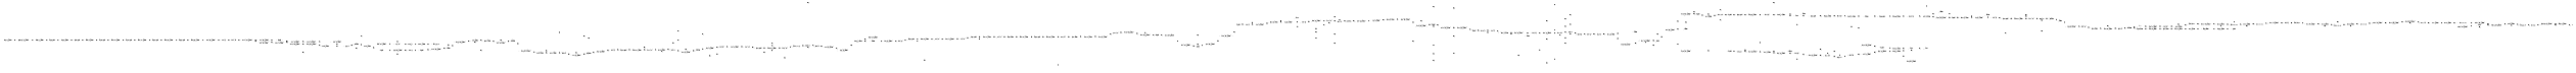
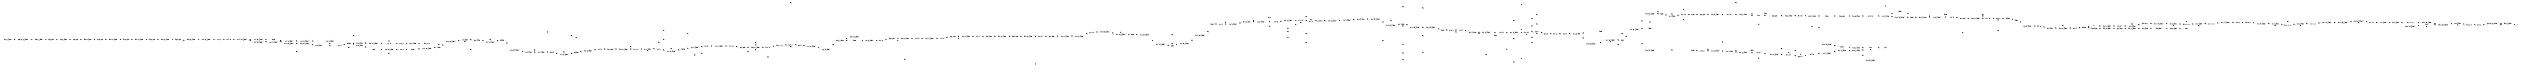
  digraph {
    rankdir=LR
    n1 [label="sub sp , sp , # address"]
    n2 [label="stp x29 , x30 , [ sp , # address ]"]
    n3 [label="add x29 , sp , # address"]
    n4 [label="adrp x8 , symbol"]
    n5 [label="add x8 , x8 , # address"]
    n6 [label="adrp x9 , symbol"]
    n7 [label="add x9 , x9 , # address"]
    n8 [label="adrp x10 , symbol"]
    n9 [label="add x10 , x10 , # address"]
    n10 [label="adrp x11 , symbol"]
    n11 [label="add x11 , x11 , # address"]
    n12 [label="adrp x12 , symbol"]
    n13 [label="add x12 , x12 , # address"]
    n14 [label="adrp x13 , symbol"]
    n15 [label="add x13 , x13 , # address"]
    n16 [label="stur x0 , [ x29 , #- address ]"]
    n17 [label="str wzr , [ x8 ]"]
    n18 [label="ldur x0 , [ x29 , #- address ]"]
    n19 [label="ldur x8 , [ x29 , #- address ]"]
    n20 [label="ldur x0 , [ x29 , #- address ]"]
    n21 [label="ldur x0 , [ x29 , #- address ]"]
    n22 [label="ldur x0 , [ x29 , #- address ]"]
    n23 [label="ldur x0 , [ x29 , #- address ]"]
    n24 [label="ldr w14 , [ x9 ]"]
    n25 [label="ldur w1 , [ x29 , #- address ]"]
    n26 [label="bl symbol"]
    n27 [label="mov x0 , x8"]
    n28 [label="ldur w1 , [ x29 , #- address ]"]
    n29 [label="bl symbol"]
    n30 [label="ldur w1 , [ x29 , #- address ]"]
    n31 [label="bl symbol"]
    n32 [label="ldur w1 , [ x29 , #- address ]"]
    n33 [label="bl symbol"]
    n34 [label="ldur w1 , [ x29 , #- address ]"]
    n35 [label="bl symbol"]
    n36 [label="stur w14 , [ x29 , #- address ]"]
    n37 [label="stur x9 , [ x29 , #- address ]"]
    n38 [label="ldur w8 , [ x29 , #- address ]"]
    n39 [label="ldur w8 , [ x29 , #- address ]"]
    n40 [label="str x10 , [ sp , # address ]"]
    n41 [label="mov w9 , # address"]
    n42 [label="cmp w8 , # address"]
    n43 [label="mov w9 , # address"]
    n44 [label="cmp w8 , w9"]
    n45 [label="str x11 , [ sp , # address ]"]
    n46 [label="str x12 , [ sp , # address ]"]
    n47 [label="str x13 , [ sp , # address ]"]
    n48 [label="str w9 , [ sp , # address ]"]
    n49 [label="b.eq address"]
    n50 [label="ldr w8 , [ sp , # address ]"]
    n51 [label="tbnz w8 , # 0 , address"]
    n52 [label="b address"]
    n53 [label="ldr x8 , [ sp , # address ]"]
    n54 [label="stur w0 , [ x29 , #- address ]"]
    n55 [label="ldr w9 , [ x8 ]"]
    n56 [label="mov w10 , # address"]
    n57 [label="str w10 , [ sp , # address ]"]
    n58 [label="b.eq address"]
    n59 [label="ldr x8 , [ sp , # address ]"]
    n60 [label="ldr w9 , [ x8 ]"]
    n61 [label="adrp x10 , symbol"]
    n62 [label="cmp w9 , w11"]
    n63 [label="ldur w8 , [ x29 , #- address ]"]
    n64 [label="mov w9 , # address"]
    n65 [label="b.ne address"]
    n66 [label="cmp w8 , w9"]
    n67 [label="mov w0 , # address"]
+   n68 [label="mov w8 , # address"]
    n69 [label="bl symbol"]
    n70 [label="ldur x9 , [ x29 , #- address ]"]
    n71 [label="str w8 , [ x9 ]"]
    n72 [label="adrp x10 , symbol"]
    n73 [label="str w9 , [ x10 ]"]
    n74 [label="add x10 , x10 , # address"]
    n75 [label="str w12 , [ sp , # address ]"]
    n76 [label="b.lt address"]
    n77 [label="ldr w11 , [ x10 ]"]
    n78 [label="mov w12 , # address"]
    n79 [label="ldr x8 , [ sp , # address ]"]
    n80 [label="ldr w9 , [ x8 ]"]
    n81 [label="ldr x10 , [ sp , # address ]"]
    n82 [label="cset w9 , lt"]
    n83 [label="bl symbol"]
    n84 [label="stur w0 , [ x29 , #- address ]"]
    n85 [label="b address"]
    n86 [label="mov w8 , # 0"]
    n87 [label="mov w10 , # address"]
    n88 [label="and w8 , w8 , w10"]
    n89 [label="sturb w8 , [ x29 , #- address ]"]
    n90 [label="b address"]
    n91 [label="ldurb w8 , [ x29 , #- address ]"]
    n92 [label="mov w9 , # address"]
    n93 [label="and w8 , w8 , w9"]
    n94 [label="mov w0 , w8"]
    n95 [label="add x10 , x10 , # address"]
    n96 [label="ldr x10 , [ sp , # address ]"]
    n97 [label="ldr w9 , [ x10 ]"]
    n98 [label="adrp x11 , symbol"]
    n99 [label="str w9 , [ x11 ]"]
    n100 [label="add x11 , x11 , # address"]
    n101 [label="adrp x11 , address"]
    n102 [label="add x11 , x11 , # address"]
    n103 [label="adrp x12 , symbol"]
    n104 [label="add x12 , x12 , # address"]
    n105 [label="str x12 , [ x11 ]"]
    n106 [label="adrp x11 , address"]
    n107 [label="add x11 , x11 , # address"]
    n108 [label="ldr x12 , [ sp , # address ]"]
    n109 [label="str x11 , [ x12 ]"]
    n110 [label="stur w0 , [ x29 , #- address ]"]
    n111 [label="ldur w0 , [ x29 , #- address ]"]
    n112 [label="ldur w0 , [ x29 , #- address ]"]
    n113 [label="ldur w11 , [ x29 , #- address ]"]
    n114 [label="ldur w0 , [ x29 , #- address ]"]
    n115 [label="ldur w0 , [ x29 , #- address ]"]
    n116 [label="ldur w0 , [ x29 , #- address ]"]
    n117 [label="ldur w0 , [ x29 , #- address ]"]
    n118 [label="bl symbol"]
    n119 [label="bl symbol"]
    n120 [label="ldur x9 , [ x29 , #- address ]"]
    n121 [label="str w11 , [ x9 ]"]
    n122 [label="bl symbol"]
    n123 [label="bl symbol"]
    n124 [label="bl symbol"]
    n125 [label="bl symbol"]
    n126 [label="mov w9 , # address"]
    n127 [label="and w0 , w0 , w9"]
    n128 [label="bl symbol"]
    n129 [label="adrp x8 , symbol"]
    n130 [label="add x8 , x8 , # address"]
    n131 [label="ldrb w9 , [ x8 ]"]
    n132 [label="tbnz w9 , # 0 , address"]
    n133 [label="b address"]
    n134 [label="b address"]
    n135 [label="ldr x8 , [ sp , # address ]"]
    n136 [label="adrp x8 , symbol"]
    n137 [label="ldr x9 , [ x8 ]"]
    n138 [label="add x8 , x8 , # address"]
    n139 [label="ldr w11 , [ x10 ]"]
    n140 [label="str w9 , [ sp , # address ]"]
    n141 [label="adrp x12 , symbol"]
    n142 [label="add w11 , w11 , w13"]
    n143 [label="add x12 , x12 , # address"]
    n144 [label="cmp w9 , w11"]
    n145 [label="ldr w13 , [ x12 ]"]
    n146 [label="ldp x29 , x30 , [ sp , # address ]"]
    n147 [label=ret]
    n148 [label="add sp , sp , # address"]
    n149 [label="adrp x10 , address"]
    n150 [label="b.hs address"]
    n151 [label="ldrb w9 , [ x8 ]"]
    n152 [label="add x10 , x10 , # address"]
    n153 [label="adrp x0 , address"]
    n154 [label="b address"]
    n155 [label="cmp x10 , x9"]
    n156 [label="add x0 , x0 , # address"]
    n157 [label="ldr x8 , [ sp , # address ]"]
    n158 [label="adrp x1 , address"]
    n159 [label="ldr x9 , [ x8 ]"]
    n160 [label="tbnz w9 , # 0 , address"]
    n161 [label="b address"]
    n162 [label="adrp x8 , symbol"]
    n163 [label="tbnz w0 , # 0 , address"]
    n164 [label="add x8 , x8 , # address"]
    n165 [label="add x1 , x1 , # address"]
    n166 [label="mov w2 , # address"]
    n167 [label="adrp x3 , address"]
    n168 [label="add x3 , x3 , # address"]
    n169 [label="bl symbol"]
    n170 [label="mov x10 , # address"]
    n171 [label="add x9 , x9 , x10"]
    n172 [label="b address"]
    n173 [label="b address"]
    n174 [label="stur w0 , [ x29 , #- address ]"]
    n175 [label="ldrb w9 , [ x8 ]"]
    n176 [label="ldrb w11 , [ x9 , # address ]"]
    n177 [label="strb w11 , [ x9 , # address ]"]
    n178 [label="mov w12 , # address"]
    n179 [label="and w11 , w11 , w12"]
    n180 [label="ldr x9 , [ x8 ]"]
    n181 [label="mov w12 , # address"]
    n182 [label="orr w11 , w11 , w12"]
    n183 [label="add x9 , x9 , x10"]
    n184 [label="ldrb w11 , [ x9 , # address ]"]
    n185 [label="strb w11 , [ x9 , # address ]"]
    n186 [label="mov w12 , # address"]
    n187 [label="and w11 , w11 , w12"]
    n188 [label="mov w12 , # address"]
    n189 [label="orr w11 , w11 , w12"]
    n190 [label="mov w11 , # address"]
    n191 [label="mov w12 , # address"]
    n192 [label="and w11 , w11 , w12"]
    n193 [label="sturb w11 , [ x29 , #- address ]"]
    n194 [label="mov w8 , # 0"]
    n195 [label="tbnz w0 , # 0 , address"]
    n196 [label="str w8 , [ sp , # address ]"]
    n197 [label="ldr x8 , [ sp , # address ]"]
    n198 [label="b address"]
    n199 [label="ldr w8 , [ sp , # address ]"]
    n200 [label="tbnz w8 , # 0 , address"]
    n201 [label="ldr w9 , [ x8 ]"]
    n202 [label="ldr x10 , [ sp , # address ]"]
    n203 [label="cset w9 , eq"]
    n204 [label="tbnz w9 , # 0 , address"]
    n205 [label="b address"]
    n206 [label="tbnz w0 , # 0 , address"]
    n207 [label="ldr w11 , [ x10 ]"]
    n208 [label="str w9 , [ sp , # address ]"]
    n209 [label="cmp w9 , w11"]
    n210 [label="ldr x8 , [ sp , # address ]"]
    n211 [label="b address"]
    n212 [label="ldr w9 , [ x8 ]"]
    n213 [label="b address"]
    n214 [label="adrp x10 , symbol"]
    n215 [label="b.eq address"]
    n216 [label="mov w8 , # 0"]
    n217 [label="tbnz w0 , # 0 , address"]
    n218 [label="add x10 , x10 , # address"]
    n219 [label="ldr w11 , [ x10 ]"]
    n220 [label="cmp w9 , w11"]
    n221 [label="stur w0 , [ x29 , #- address ]"]
    n222 [label="str w8 , [ sp ]"]
    n223 [label="ldr x8 , [ sp , # address ]"]
    n224 [label="b address"]
    n225 [label="ldr w8 , [ sp ]"]
    n226 [label="tbnz w8 , # 0 , address"]
    n227 [label="ldr w9 , [ x8 ]"]
    n228 [label="ldr x10 , [ sp , # address ]"]
    n229 [label="cset w9 , eq"]
    n230 [label="mov w8 , # 0"]
    n231 [label="tbnz w0 , # 0 , address"]
    n232 [label="str w8 , [ sp , # address ]"]
    n233 [label="ldr x8 , [ sp , # address ]"]
    n234 [label="b address"]
    n235 [label="ldr w8 , [ sp , # address ]"]
    n236 [label="tbnz w8 , # 0 , address"]
    n237 [label="ldr w9 , [ x8 ]"]
    n238 [label="ldr x10 , [ sp , # address ]"]
    n239 [label="cset w9 , eq"]
    n240 [label="ldr w11 , [ x10 ]"]
    n241 [label="str w9 , [ sp ]"]
    n242 [label="cmp w9 , w11"]
    n243 [label="b address"]
    n244 [label="ldr w11 , [ x10 ]"]
    n245 [label="str w9 , [ sp , # address ]"]
    n246 [label="cmp w9 , w11"]
    n247 [label="stur w0 , [ x29 , #- address ]"]
    n248 [label="b address"]
    n1 -> n2 [label=CFG]
    n2 -> n3 [label=CFG]
    n3 -> n4 [label=CFG]
    n4 -> n5 [label=CFG]
    n5 -> n6 [label=CFG]
    n6 -> n7 [label=CFG]
    n7 -> n8 [label=CFG]
    n8 -> n9 [label=CFG]
    n9 -> n10 [label=CFG]
    n10 -> n11 [label=CFG]
    n11 -> n12 [label=CFG]
    n12 -> n13 [label=CFG]
    n13 -> n14 [label=CFG]
-   n14 -> n15 [label=CFG]
+   n15 -> n14 [label=CFG]
    n15 -> n16 [label=CFG]
    n16 -> n17 [label=CFG]
    n16 -> n18 [label=DFG]
    n16 -> n19 [label=DFG]
    n16 -> n20 [label=DFG]
    n16 -> n21 [label=DFG]
    n16 -> n22 [label=DFG]
    n16 -> n23 [label=DFG]
    n17 -> n24 [label=CFG]
    n18 -> n25 [label=CFG]
    n18 -> n26 [label=DFG]
    n19 -> n27 [label=DFG]
    n20 -> n28 [label=CFG]
    n20 -> n29 [label=DFG]
    n21 -> n30 [label=CFG]
    n21 -> n31 [label=DFG]
    n22 -> n32 [label=CFG]
    n22 -> n33 [label=DFG]
    n23 -> n34 [label=CFG]
    n23 -> n35 [label=DFG]
    n24 -> n36 [label=DFG]
    n25 -> n26 [label=DFG]
    n26 -> n54 [label=DFG]
    n27 -> n83 [label=DFG]
    n28 -> n29 [label=DFG]
    n29 -> n110 [label=DFG]
    n30 -> n31 [label=DFG]
    n31 -> n174 [label=DFG]
    n32 -> n33 [label=DFG]
    n33 -> n221 [label=DFG]
    n34 -> n35 [label=DFG]
    n35 -> n247 [label=DFG]
    n36 -> n25 [label=DFG]
    n36 -> n28 [label=DFG]
    n36 -> n37 [label=CFG]
    n36 -> n38 [label=DFG]
    n36 -> n39 [label=DFG]
    n37 -> n40 [label=CFG]
    n38 -> n41 [label=CFG]
    n38 -> n42 [label=DFG]
    n39 -> n43 [label=CFG]
    n39 -> n44 [label=DFG]
    n40 -> n45 [label=CFG]
    n41 -> n42 [label=CFG]
    n42 -> n48 [label=CFG]
    n42 -> n49 [label=DFG]
    n43 -> n56 [label=CFG]
    n44 -> n57 [label=CFG]
    n44 -> n58 [label=DFG]
    n45 -> n46 [label=CFG]
    n46 -> n47 [label=CFG]
    n47 -> n38 [label=CFG]
    n48 -> n49 [label=CFG]
    n48 -> n50 [label=DFG]
    n49 -> n39 [label=CFG]
    n49 -> n50 [label=CFG]
    n50 -> n51 [label=DFG]
    n51 -> n18 [label=CFG]
    n51 -> n52 [label=CFG]
    n52 -> n53 [label=CFG]
    n53 -> n55 [label=CFG]
    n54 -> n63 [label=DFG]
    n55 -> n72 [label=CFG]
    n55 -> n73 [label=DFG]
    n56 -> n44 [label=CFG]
    n57 -> n50 [label=DFG]
    n57 -> n58 [label=CFG]
    n58 -> n50 [label=CFG]
    n58 -> n59 [label=CFG]
    n59 -> n60 [label=CFG]
    n60 -> n61 [label=CFG]
    n60 -> n62 [label=DFG]
    n61 -> n74 [label=CFG]
    n62 -> n75 [label=CFG]
    n62 -> n76 [label=DFG]
    n63 -> n64 [label=CFG]
    n63 -> n65 [label=DFG]
    n64 -> n66 [label=CFG]
    n65 -> n67 [label=CFG]
+   n65 -> n68 [label=CFG]
    n66 -> n65 [label=CFG]
    n67 -> n69 [label=CFG]
+   n68 -> n70 [label=CFG]
    n69 -> n19 [label=CFG]
    n70 -> n71 [label=CFG]
    n71 -> n86 [label=CFG]
    n72 -> n95 [label=CFG]
    n73 -> n96 [label=CFG]
    n74 -> n77 [label=CFG]
    n75 -> n50 [label=DFG]
    n75 -> n76 [label=CFG]
    n76 -> n50 [label=CFG]
    n76 -> n79 [label=CFG]
    n77 -> n62 [label=DFG]
    n77 -> n78 [label=CFG]
    n78 -> n62 [label=CFG]
    n79 -> n80 [label=CFG]
    n80 -> n81 [label=CFG]
    n80 -> n82 [label=DFG]
    n81 -> n139 [label=CFG]
    n82 -> n140 [label=DFG]
    n83 -> n84 [label=DFG]
    n84 -> n25 [label=DFG]
    n84 -> n28 [label=DFG]
    n84 -> n38 [label=DFG]
    n84 -> n39 [label=DFG]
    n84 -> n85 [label=CFG]
    n85 -> n38 [label=CFG]
    n86 -> n87 [label=CFG]
    n87 -> n88 [label=CFG]
    n89 -> n90 [label=CFG]
    n89 -> n91 [label=DFG]
    n90 -> n91 [label=CFG]
    n91 -> n92 [label=CFG]
    n91 -> n93 [label=DFG]
    n92 -> n93 [label=CFG]
    n93 -> n94 [label=DFG]
    n94 -> n146 [label=CFG]
    n94 -> n147 [label=DFG]
    n95 -> n73 [label=CFG]
    n96 -> n97 [label=CFG]
    n97 -> n98 [label=CFG]
    n97 -> n99 [label=DFG]
    n98 -> n100 [label=CFG]
    n99 -> n101 [label=CFG]
    n100 -> n99 [label=CFG]
    n101 -> n102 [label=CFG]
    n102 -> n103 [label=CFG]
    n103 -> n104 [label=CFG]
    n104 -> n105 [label=CFG]
    n105 -> n106 [label=CFG]
    n106 -> n107 [label=CFG]
    n107 -> n108 [label=CFG]
    n108 -> n109 [label=CFG]
    n109 -> n20 [label=CFG]
    n110 -> n30 [label=DFG]
    n110 -> n32 [label=DFG]
    n110 -> n34 [label=DFG]
    n110 -> n111 [label=DFG]
    n110 -> n112 [label=DFG]
    n110 -> n113 [label=DFG]
    n110 -> n114 [label=DFG]
    n110 -> n115 [label=DFG]
    n110 -> n116 [label=DFG]
    n110 -> n117 [label=DFG]
    n111 -> n118 [label=DFG]
    n112 -> n119 [label=DFG]
    n113 -> n120 [label=CFG]
    n113 -> n121 [label=DFG]
    n114 -> n122 [label=DFG]
    n115 -> n123 [label=DFG]
    n116 -> n124 [label=DFG]
    n117 -> n125 [label=DFG]
    n118 -> n126 [label=CFG]
    n118 -> n127 [label=DFG]
    n119 -> n163 [label=DFG]
    n120 -> n121 [label=CFG]
    n121 -> n190 [label=CFG]
    n122 -> n194 [label=CFG]
    n122 -> n195 [label=DFG]
    n123 -> n206 [label=DFG]
    n124 -> n216 [label=CFG]
    n124 -> n217 [label=DFG]
    n125 -> n230 [label=CFG]
    n125 -> n231 [label=DFG]
    n126 -> n127 [label=CFG]
    n127 -> n128 [label=DFG]
    n128 -> n129 [label=CFG]
    n129 -> n130 [label=CFG]
    n130 -> n131 [label=CFG]
    n131 -> n132 [label=DFG]
    n132 -> n133 [label=CFG]
    n132 -> n134 [label=CFG]
    n133 -> n135 [label=CFG]
    n134 -> n136 [label=CFG]
    n135 -> n137 [label=CFG]
    n136 -> n138 [label=CFG]
    n137 -> n149 [label=CFG]
    n137 -> n150 [label=DFG]
    n138 -> n151 [label=CFG]
    n139 -> n141 [label=CFG]
    n139 -> n142 [label=DFG]
    n140 -> n50 [label=DFG]
    n141 -> n143 [label=CFG]
    n142 -> n82 [label=DFG]
    n142 -> n144 [label=CFG]
    n143 -> n145 [label=CFG]
    n144 -> n82 [label=CFG]
    n145 -> n142 [label=DFG]
    n146 -> n148 [label=CFG]
    n148 -> n147 [label=CFG]
    n149 -> n152 [label=CFG]
    n150 -> n153 [label=CFG]
    n150 -> n154 [label=CFG]
    n151 -> n160 [label=DFG]
    n152 -> n155 [label=CFG]
    n153 -> n156 [label=CFG]
    n154 -> n157 [label=CFG]
    n155 -> n150 [label=CFG]
    n156 -> n158 [label=CFG]
    n157 -> n159 [label=CFG]
    n158 -> n165 [label=DFG]
    n159 -> n170 [label=CFG]
    n159 -> n171 [label=DFG]
    n160 -> n112 [label=CFG]
    n160 -> n161 [label=CFG]
    n161 -> n162 [label=CFG]
    n162 -> n164 [label=CFG]
    n163 -> n21 [label=CFG]
    n163 -> n172 [label=CFG]
    n164 -> n175 [label=CFG]
    n165 -> n166 [label=CFG]
    n166 -> n167 [label=CFG]
    n167 -> n168 [label=CFG]
    n168 -> n169 [label=CFG]
    n170 -> n171 [label=CFG]
    n171 -> n176 [label=DFG]
    n171 -> n177 [label=DFG]
    n172 -> n173 [label=CFG]
    n173 -> n135 [label=CFG]
    n174 -> n30 [label=DFG]
    n174 -> n32 [label=DFG]
    n174 -> n34 [label=DFG]
    n174 -> n111 [label=DFG]
    n174 -> n112 [label=DFG]
    n174 -> n113 [label=DFG]
    n174 -> n114 [label=DFG]
    n174 -> n115 [label=DFG]
    n174 -> n116 [label=DFG]
    n174 -> n117 [label=DFG]
    n175 -> n204 [label=DFG]
    n176 -> n178 [label=CFG]
    n176 -> n179 [label=DFG]
    n177 -> n180 [label=CFG]
    n178 -> n179 [label=CFG]
    n179 -> n181 [label=CFG]
    n179 -> n182 [label=DFG]
    n180 -> n183 [label=DFG]
    n181 -> n182 [label=CFG]
    n182 -> n177 [label=DFG]
    n183 -> n184 [label=DFG]
    n183 -> n185 [label=DFG]
    n184 -> n186 [label=CFG]
    n184 -> n187 [label=DFG]
    n185 -> n113 [label=CFG]
    n186 -> n187 [label=CFG]
    n187 -> n188 [label=CFG]
    n187 -> n189 [label=DFG]
    n188 -> n189 [label=CFG]
    n189 -> n185 [label=DFG]
    n190 -> n191 [label=CFG]
    n191 -> n192 [label=CFG]
    n192 -> n193 [label=CFG]
    n193 -> n91 [label=DFG]
    n194 -> n196 [label=CFG]
    n195 -> n197 [label=CFG]
    n195 -> n198 [label=CFG]
    n196 -> n195 [label=CFG]
    n196 -> n199 [label=DFG]
    n197 -> n201 [label=CFG]
    n198 -> n199 [label=CFG]
    n199 -> n200 [label=DFG]
    n200 -> n21 [label=CFG]
    n200 -> n173 [label=CFG]
    n201 -> n202 [label=CFG]
    n201 -> n203 [label=DFG]
    n202 -> n207 [label=CFG]
    n203 -> n208 [label=DFG]
    n204 -> n115 [label=CFG]
    n204 -> n205 [label=CFG]
    n205 -> n116 [label=CFG]
    n206 -> n210 [label=CFG]
    n206 -> n211 [label=CFG]
    n207 -> n203 [label=DFG]
    n207 -> n209 [label=CFG]
    n208 -> n199 [label=DFG]
    n209 -> n203 [label=CFG]
    n210 -> n212 [label=CFG]
    n211 -> n213 [label=CFG]
    n212 -> n214 [label=CFG]
    n212 -> n215 [label=DFG]
    n213 -> n135 [label=CFG]
    n214 -> n218 [label=CFG]
    n215 -> n22 [label=CFG]
    n215 -> n213 [label=CFG]
    n216 -> n222 [label=CFG]
    n217 -> n223 [label=CFG]
    n217 -> n224 [label=CFG]
    n218 -> n219 [label=CFG]
    n219 -> n215 [label=DFG]
    n219 -> n220 [label=CFG]
    n220 -> n215 [label=CFG]
    n221 -> n30 [label=DFG]
    n221 -> n32 [label=DFG]
    n221 -> n34 [label=DFG]
    n221 -> n111 [label=DFG]
    n221 -> n112 [label=DFG]
    n221 -> n113 [label=DFG]
    n221 -> n114 [label=DFG]
    n221 -> n115 [label=DFG]
    n221 -> n116 [label=DFG]
    n221 -> n117 [label=DFG]
    n222 -> n217 [label=CFG]
    n222 -> n225 [label=DFG]
    n223 -> n227 [label=CFG]
    n224 -> n225 [label=CFG]
    n225 -> n226 [label=DFG]
    n226 -> n23 [label=CFG]
    n226 -> n243 [label=CFG]
    n227 -> n228 [label=CFG]
    n227 -> n229 [label=DFG]
    n228 -> n240 [label=CFG]
    n229 -> n241 [label=DFG]
    n230 -> n232 [label=CFG]
    n231 -> n233 [label=CFG]
    n231 -> n234 [label=CFG]
    n232 -> n231 [label=CFG]
    n232 -> n235 [label=DFG]
    n233 -> n237 [label=CFG]
    n234 -> n235 [label=CFG]
    n235 -> n236 [label=DFG]
    n236 -> n22 [label=CFG]
    n236 -> n213 [label=CFG]
    n237 -> n238 [label=CFG]
    n237 -> n239 [label=DFG]
    n238 -> n244 [label=CFG]
    n239 -> n245 [label=DFG]
    n240 -> n229 [label=DFG]
    n240 -> n242 [label=CFG]
    n241 -> n225 [label=DFG]
    n242 -> n229 [label=CFG]
    n243 -> n135 [label=CFG]
    n244 -> n239 [label=DFG]
    n244 -> n246 [label=CFG]
    n245 -> n235 [label=DFG]
    n246 -> n239 [label=CFG]
    n247 -> n30 [label=DFG]
    n247 -> n32 [label=DFG]
    n247 -> n34 [label=DFG]
    n247 -> n111 [label=DFG]
    n247 -> n112 [label=DFG]
    n247 -> n113 [label=DFG]
    n247 -> n114 [label=DFG]
    n247 -> n115 [label=DFG]
    n247 -> n116 [label=DFG]
    n247 -> n117 [label=DFG]
    n247 -> n248 [label=CFG]
    n248 -> n116 [label=CFG]
  }
